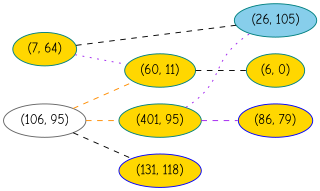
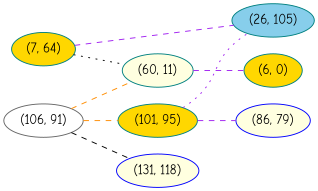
  graph {
    fontname="Comic Neue"
    rankdir=LR
    node [color=teal fillcolor=gold fontname="Comic Neue" style=filled]
    edge [color=black fontname="Comic Neue" style=dashed weight=1]
-   "(106, 95)" [color=gray40 fillcolor=white]
-   "(101, 95)" [label="(401, 95)"]
-   "(131, 118)" [color=blue]
-   "(60, 11)"
-   "(86, 79)" [color=blue]
+   "(106, 95)" [color=gray40 fillcolor=white label="(106, 91)"]
+   "(101, 95)"
+   "(131, 118)" [color=blue fillcolor=lightyellow]
+   "(60, 11)" [fillcolor=lightyellow]
+   "(86, 79)" [color=blue fillcolor=lightyellow]
    "(26, 105)" [fillcolor=skyblue]
    n7 [label="(6, 0)"]
    "(7, 64)"
    "(106, 95)" -- "(101, 95)" [color=darkorange]
    "(106, 95)" -- "(131, 118)"
    "(106, 95)" -- "(60, 11)" [color=darkorange]
    "(101, 95)" -- "(86, 79)" [color=purple]
    "(101, 95)" -- "(26, 105)" [color=purple style=dotted]
-   "(60, 11)" -- n7 [weight=4]
-   "(7, 64)" -- "(60, 11)" [color=purple style=dotted]
-   "(7, 64)" -- "(26, 105)"
+   "(60, 11)" -- n7 [color=purple weight=4]
+   "(7, 64)" -- "(60, 11)" [style=dotted]
+   "(7, 64)" -- "(26, 105)" [color=purple]
  }
